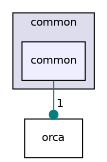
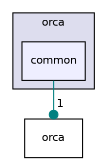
  digraph {
    compound=true
    node [fontname=Helvetica fontsize=10 shape=box]
    n1 [fillcolor="#eeeeff" label=common pencolor=black style=filled]
    n2 [label=orca]
    subgraph cluster_1 {
      bgcolor="#ddddee"
      fontname=Helvetica
      fontsize=10
-     label=common
+     label=orca
      pencolor=black
      n1
    }
    n1 -> n2 [headlabel=1 labeldistance=1.5 labelfontname=Helvetica labelfontsize=10 color=teal arrowhead=dot]
  }
